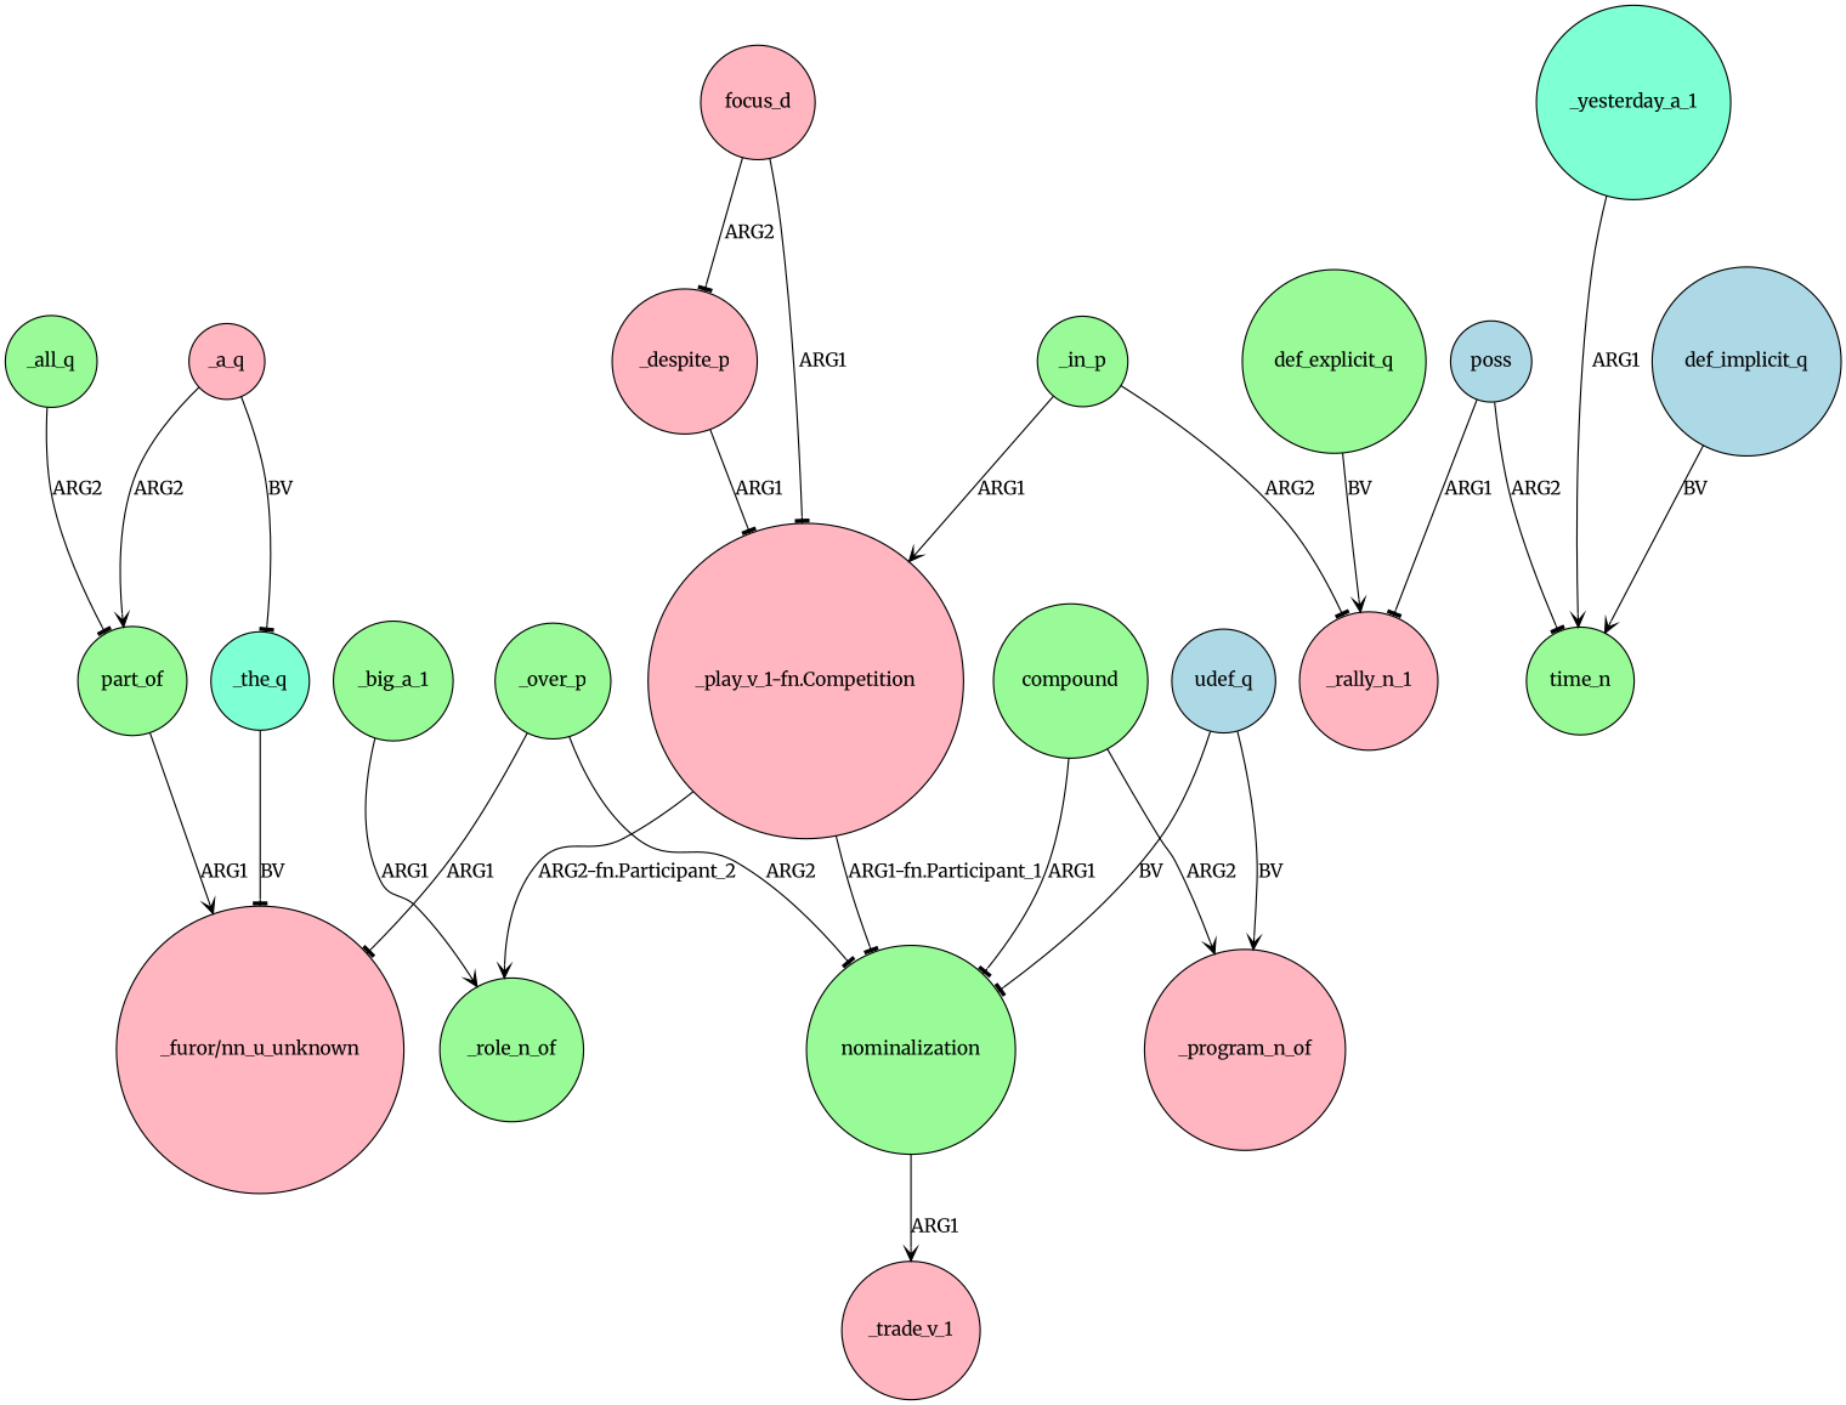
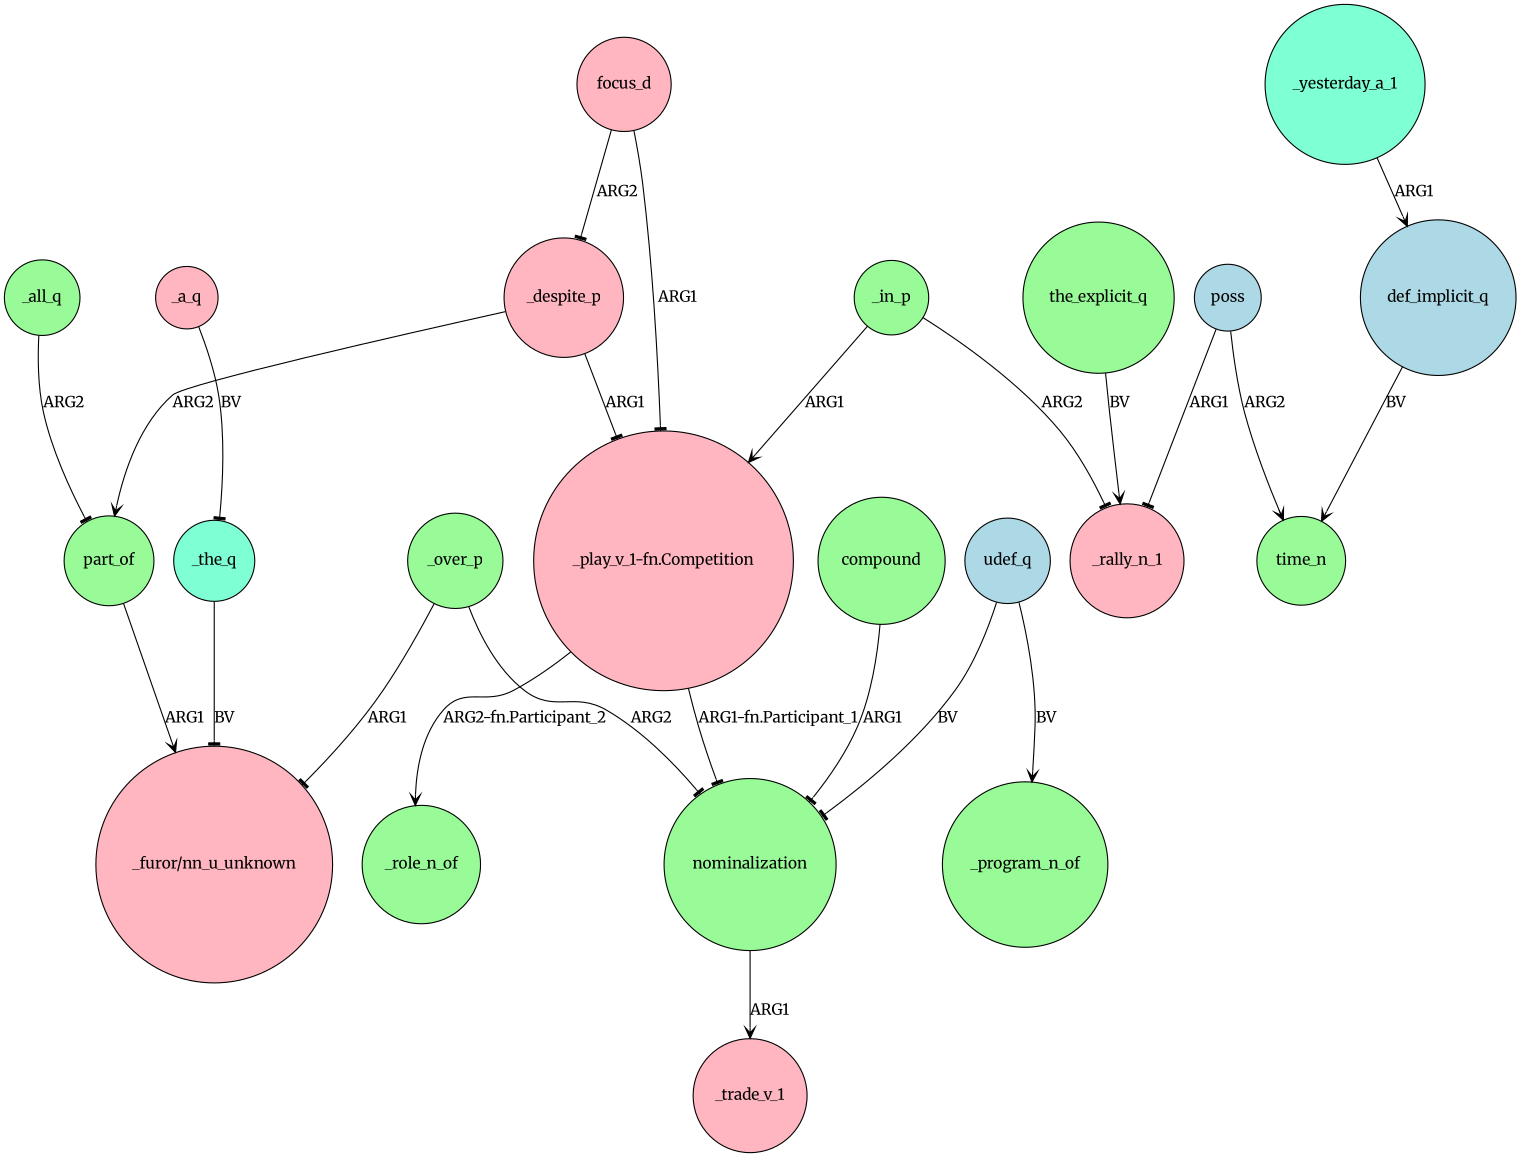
  digraph {
    fontname=Merriweather
    node [fillcolor=palegreen fontname=Merriweather shape=circle style=filled]
    edge [arrowhead=tee fontname=Merriweather]
-   _big_a_1
    _role_n_of
    _over_p
    nominalization
    "_furor/nn_u_unknown" [fillcolor=lightpink]
    _trade_v_1 [fillcolor=lightpink]
    _despite_p [fillcolor=lightpink]
    "_play_v_1-fn.Competition" [fillcolor=lightpink]
    part_of
    _in_p
    _rally_n_1 [fillcolor=lightpink]
    udef_q [fillcolor=lightblue]
-   _program_n_of [fillcolor=lightpink]
+   _program_n_of
    _yesterday_a_1 [fillcolor=aquamarine]
    time_n
    focus_d [fillcolor=lightpink]
    _all_q
-   def_explicit_q
+   def_explicit_q [label=the_explicit_q]
    compound
    _a_q [fillcolor=lightpink]
    _the_q [fillcolor=aquamarine]
    poss [fillcolor=lightblue]
    def_implicit_q [fillcolor=lightblue]
-   _big_a_1 -> _role_n_of [arrowhead=vee label=ARG1]
    _over_p -> nominalization [label=ARG2]
    _over_p -> "_furor/nn_u_unknown" [label=ARG1]
    nominalization -> _trade_v_1 [arrowhead=vee label=ARG1]
    _despite_p -> "_play_v_1-fn.Competition" [label=ARG1]
-   _a_q -> part_of [arrowhead=vee label=ARG2]
+   _despite_p -> part_of [arrowhead=vee label=ARG2]
    "_play_v_1-fn.Competition" -> _role_n_of [arrowhead=vee label="ARG2-fn.Participant_2"]
    "_play_v_1-fn.Competition" -> nominalization [label="ARG1-fn.Participant_1"]
    part_of -> "_furor/nn_u_unknown" [arrowhead=vee label=ARG1]
    _in_p -> "_play_v_1-fn.Competition" [arrowhead=vee label=ARG1]
    _in_p -> _rally_n_1 [label=ARG2]
    udef_q -> nominalization [label=BV]
    udef_q -> _program_n_of [arrowhead=vee label=BV]
-   _yesterday_a_1 -> time_n [arrowhead=vee label=ARG1]
+   _yesterday_a_1 -> def_implicit_q [arrowhead=vee label=ARG1]
    focus_d -> _despite_p [label=ARG2]
    focus_d -> "_play_v_1-fn.Competition" [label=ARG1]
    _all_q -> part_of [label=ARG2]
    def_explicit_q -> _rally_n_1 [arrowhead=vee label=BV]
    compound -> nominalization [label=ARG1]
-   compound -> _program_n_of [arrowhead=vee label=ARG2]
    _a_q -> _the_q [label=BV]
    _the_q -> "_furor/nn_u_unknown" [label=BV]
    poss -> _rally_n_1 [label=ARG1]
-   poss -> time_n [label=ARG2]
+   poss -> time_n [arrowhead=vee label=ARG2]
    def_implicit_q -> time_n [arrowhead=vee label=BV]
  }
